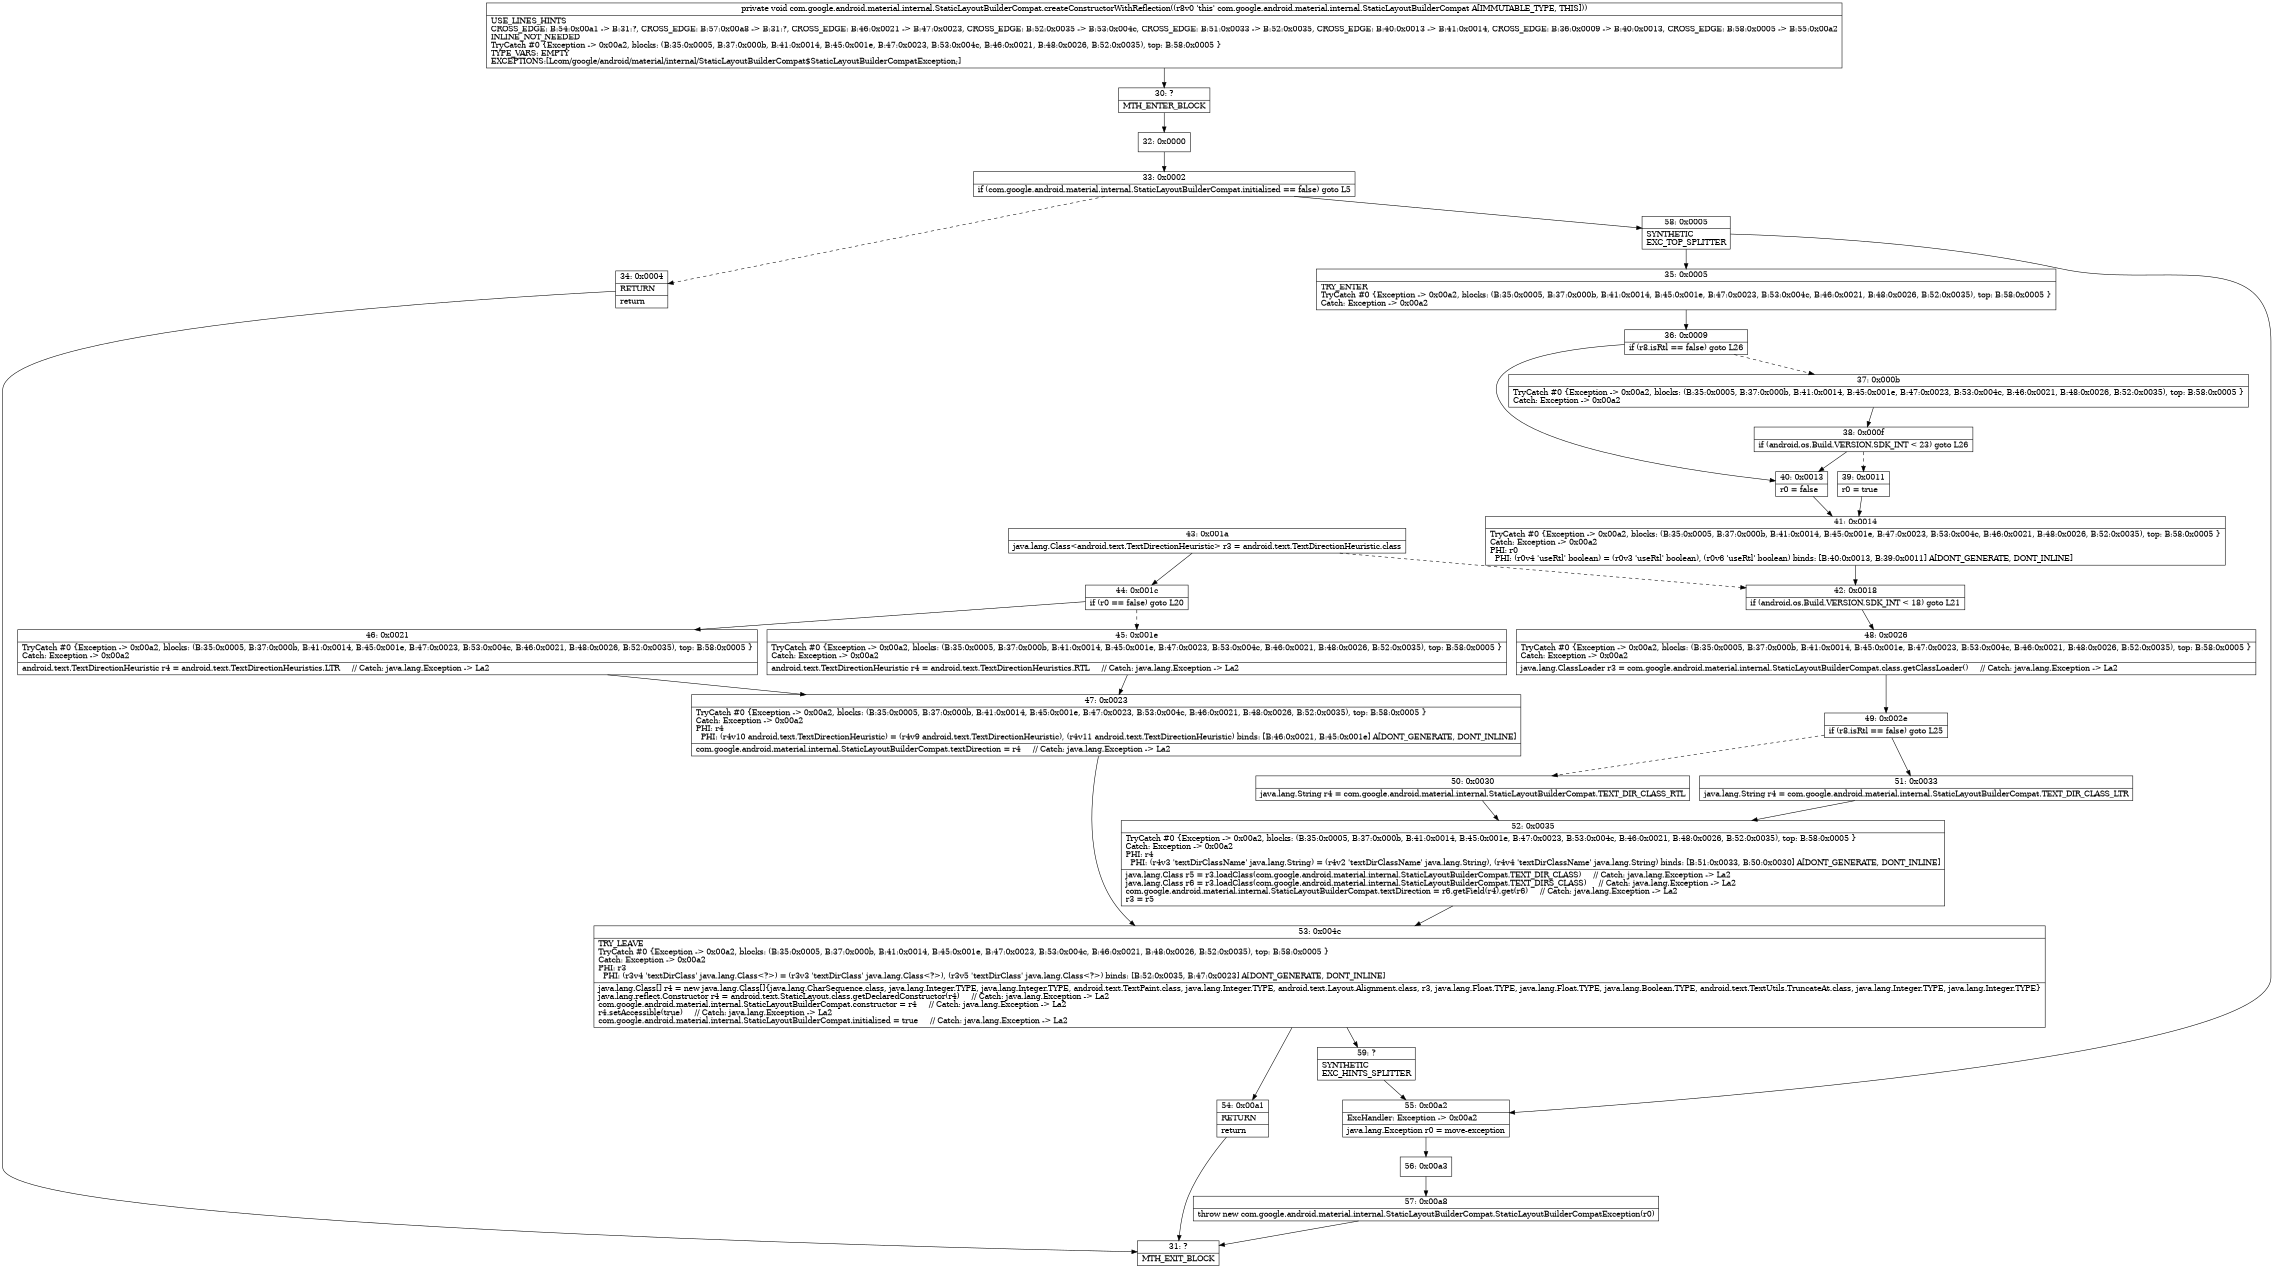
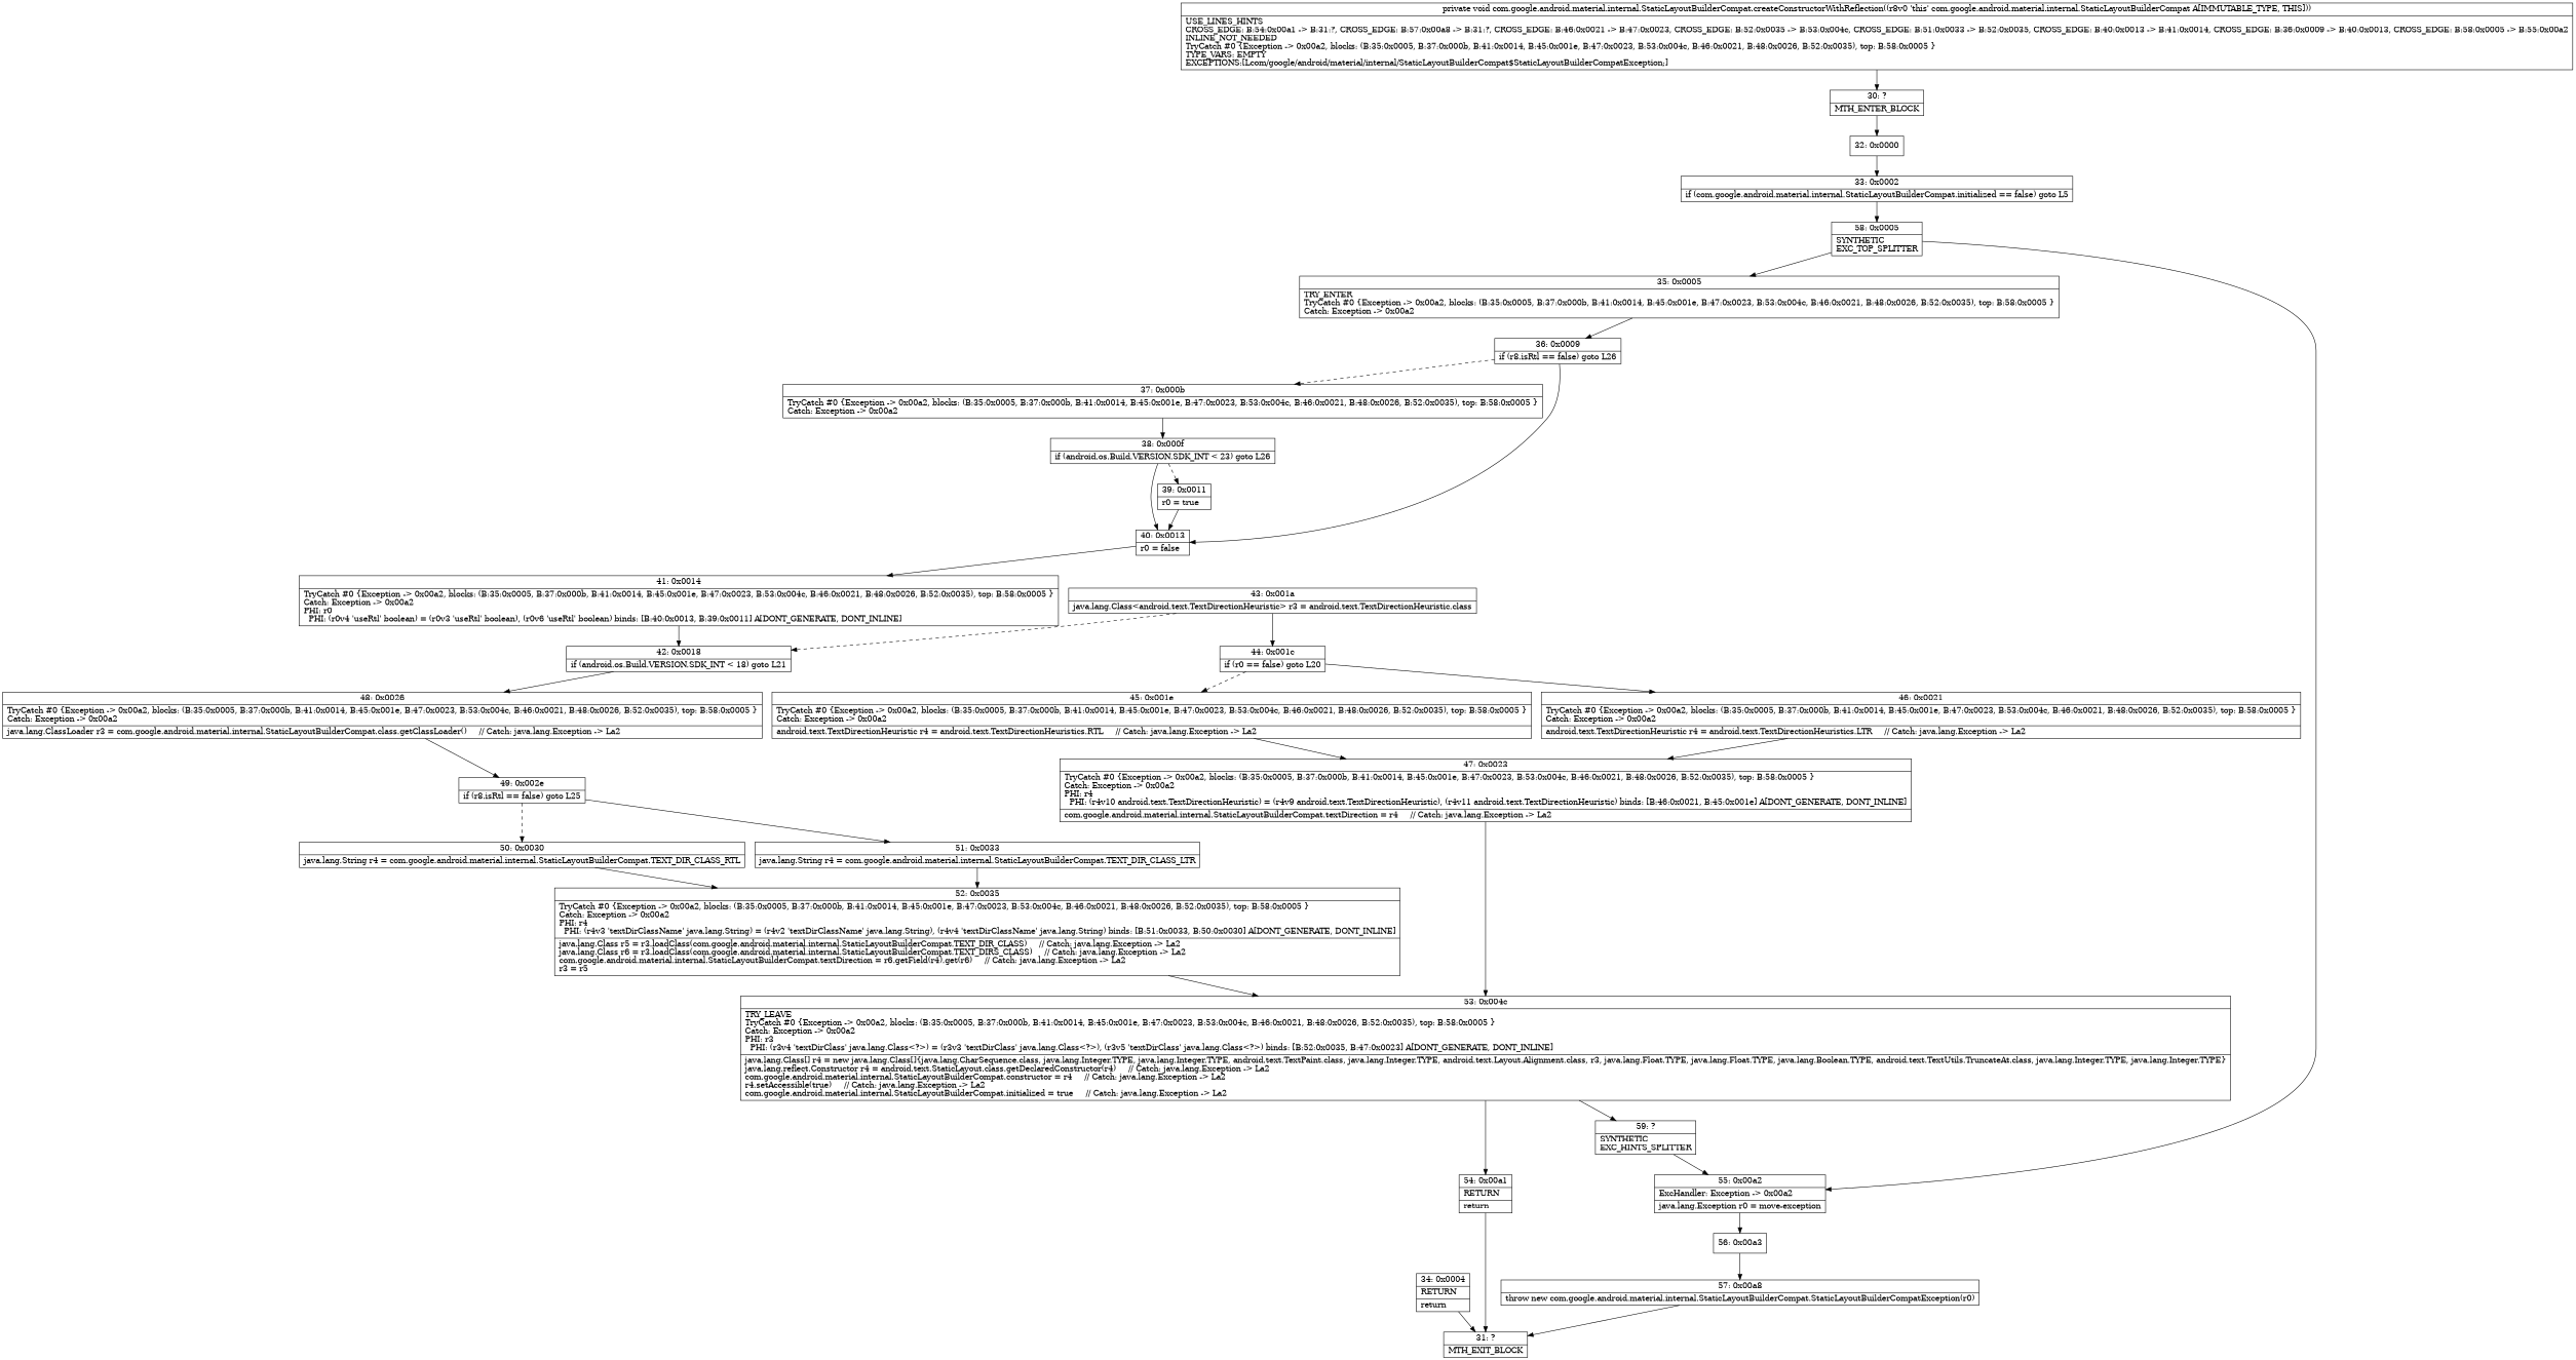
  digraph {
    node [shape=record]
    n1 [label="{30\:\ ?|MTH_ENTER_BLOCK\l}"]
    n2 [label="{32\:\ 0x0000}"]
    n3 [label="{33\:\ 0x0002|if (com.google.android.material.internal.StaticLayoutBuilderCompat.initialized == false) goto L5\l}"]
    n4 [label="{34\:\ 0x0004|RETURN\l|return\l}"]
    n5 [label="{58\:\ 0x0005|SYNTHETIC\lEXC_TOP_SPLITTER\l}"]
    n6 [label="{31\:\ ?|MTH_EXIT_BLOCK\l}"]
    n7 [label="{35\:\ 0x0005|TRY_ENTER\lTryCatch #0 \{Exception \-\> 0x00a2, blocks: (B:35:0x0005, B:37:0x000b, B:41:0x0014, B:45:0x001e, B:47:0x0023, B:53:0x004c, B:46:0x0021, B:48:0x0026, B:52:0x0035), top: B:58:0x0005 \}\lCatch: Exception \-\> 0x00a2\l}"]
    n8 [label="{55\:\ 0x00a2|ExcHandler: Exception \-\> 0x00a2\l|java.lang.Exception r0 = move\-exception\l}"]
    n9 [label="{36\:\ 0x0009|if (r8.isRtl == false) goto L26\l}"]
    n10 [label="{56\:\ 0x00a3}"]
    n11 [label="{37\:\ 0x000b|TryCatch #0 \{Exception \-\> 0x00a2, blocks: (B:35:0x0005, B:37:0x000b, B:41:0x0014, B:45:0x001e, B:47:0x0023, B:53:0x004c, B:46:0x0021, B:48:0x0026, B:52:0x0035), top: B:58:0x0005 \}\lCatch: Exception \-\> 0x00a2\l}"]
    n12 [label="{40\:\ 0x0013|r0 = false\l}"]
    n13 [label="{38\:\ 0x000f|if (android.os.Build.VERSION.SDK_INT \< 23) goto L26\l}"]
    n14 [label="{41\:\ 0x0014|TryCatch #0 \{Exception \-\> 0x00a2, blocks: (B:35:0x0005, B:37:0x000b, B:41:0x0014, B:45:0x001e, B:47:0x0023, B:53:0x004c, B:46:0x0021, B:48:0x0026, B:52:0x0035), top: B:58:0x0005 \}\lCatch: Exception \-\> 0x00a2\lPHI: r0 \l  PHI: (r0v4 'useRtl' boolean) = (r0v3 'useRtl' boolean), (r0v6 'useRtl' boolean) binds: [B:40:0x0013, B:39:0x0011] A[DONT_GENERATE, DONT_INLINE]\l}"]
    n15 [label="{39\:\ 0x0011|r0 = true\l}"]
    n16 [label="{42\:\ 0x0018|if (android.os.Build.VERSION.SDK_INT \< 18) goto L21\l}"]
    n17 [label="{48\:\ 0x0026|TryCatch #0 \{Exception \-\> 0x00a2, blocks: (B:35:0x0005, B:37:0x000b, B:41:0x0014, B:45:0x001e, B:47:0x0023, B:53:0x004c, B:46:0x0021, B:48:0x0026, B:52:0x0035), top: B:58:0x0005 \}\lCatch: Exception \-\> 0x00a2\l|java.lang.ClassLoader r3 = com.google.android.material.internal.StaticLayoutBuilderCompat.class.getClassLoader()     \/\/ Catch: java.lang.Exception \-\> La2\l}"]
    n18 [label="{43\:\ 0x001a|java.lang.Class\<android.text.TextDirectionHeuristic\> r3 = android.text.TextDirectionHeuristic.class\l}"]
    n19 [label="{44\:\ 0x001c|if (r0 == false) goto L20\l}"]
    n20 [label="{49\:\ 0x002e|if (r8.isRtl == false) goto L25\l}"]
    n21 [label="{45\:\ 0x001e|TryCatch #0 \{Exception \-\> 0x00a2, blocks: (B:35:0x0005, B:37:0x000b, B:41:0x0014, B:45:0x001e, B:47:0x0023, B:53:0x004c, B:46:0x0021, B:48:0x0026, B:52:0x0035), top: B:58:0x0005 \}\lCatch: Exception \-\> 0x00a2\l|android.text.TextDirectionHeuristic r4 = android.text.TextDirectionHeuristics.RTL     \/\/ Catch: java.lang.Exception \-\> La2\l}"]
    n22 [label="{46\:\ 0x0021|TryCatch #0 \{Exception \-\> 0x00a2, blocks: (B:35:0x0005, B:37:0x000b, B:41:0x0014, B:45:0x001e, B:47:0x0023, B:53:0x004c, B:46:0x0021, B:48:0x0026, B:52:0x0035), top: B:58:0x0005 \}\lCatch: Exception \-\> 0x00a2\l|android.text.TextDirectionHeuristic r4 = android.text.TextDirectionHeuristics.LTR     \/\/ Catch: java.lang.Exception \-\> La2\l}"]
    n23 [label="{47\:\ 0x0023|TryCatch #0 \{Exception \-\> 0x00a2, blocks: (B:35:0x0005, B:37:0x000b, B:41:0x0014, B:45:0x001e, B:47:0x0023, B:53:0x004c, B:46:0x0021, B:48:0x0026, B:52:0x0035), top: B:58:0x0005 \}\lCatch: Exception \-\> 0x00a2\lPHI: r4 \l  PHI: (r4v10 android.text.TextDirectionHeuristic) = (r4v9 android.text.TextDirectionHeuristic), (r4v11 android.text.TextDirectionHeuristic) binds: [B:46:0x0021, B:45:0x001e] A[DONT_GENERATE, DONT_INLINE]\l|com.google.android.material.internal.StaticLayoutBuilderCompat.textDirection = r4     \/\/ Catch: java.lang.Exception \-\> La2\l}"]
    n24 [label="{53\:\ 0x004c|TRY_LEAVE\lTryCatch #0 \{Exception \-\> 0x00a2, blocks: (B:35:0x0005, B:37:0x000b, B:41:0x0014, B:45:0x001e, B:47:0x0023, B:53:0x004c, B:46:0x0021, B:48:0x0026, B:52:0x0035), top: B:58:0x0005 \}\lCatch: Exception \-\> 0x00a2\lPHI: r3 \l  PHI: (r3v4 'textDirClass' java.lang.Class\<?\>) = (r3v3 'textDirClass' java.lang.Class\<?\>), (r3v5 'textDirClass' java.lang.Class\<?\>) binds: [B:52:0x0035, B:47:0x0023] A[DONT_GENERATE, DONT_INLINE]\l|java.lang.Class[] r4 = new java.lang.Class[]\{java.lang.CharSequence.class, java.lang.Integer.TYPE, java.lang.Integer.TYPE, android.text.TextPaint.class, java.lang.Integer.TYPE, android.text.Layout.Alignment.class, r3, java.lang.Float.TYPE, java.lang.Float.TYPE, java.lang.Boolean.TYPE, android.text.TextUtils.TruncateAt.class, java.lang.Integer.TYPE, java.lang.Integer.TYPE\}\ljava.lang.reflect.Constructor r4 = android.text.StaticLayout.class.getDeclaredConstructor(r4)     \/\/ Catch: java.lang.Exception \-\> La2\lcom.google.android.material.internal.StaticLayoutBuilderCompat.constructor = r4     \/\/ Catch: java.lang.Exception \-\> La2\lr4.setAccessible(true)     \/\/ Catch: java.lang.Exception \-\> La2\lcom.google.android.material.internal.StaticLayoutBuilderCompat.initialized = true     \/\/ Catch: java.lang.Exception \-\> La2\l}"]
    n25 [label="{54\:\ 0x00a1|RETURN\l|return\l}"]
    n26 [label="{59\:\ ?|SYNTHETIC\lEXC_HINTS_SPLITTER\l}"]
    n27 [label="{50\:\ 0x0030|java.lang.String r4 = com.google.android.material.internal.StaticLayoutBuilderCompat.TEXT_DIR_CLASS_RTL\l}"]
    n28 [label="{51\:\ 0x0033|java.lang.String r4 = com.google.android.material.internal.StaticLayoutBuilderCompat.TEXT_DIR_CLASS_LTR\l}"]
    n29 [label="{52\:\ 0x0035|TryCatch #0 \{Exception \-\> 0x00a2, blocks: (B:35:0x0005, B:37:0x000b, B:41:0x0014, B:45:0x001e, B:47:0x0023, B:53:0x004c, B:46:0x0021, B:48:0x0026, B:52:0x0035), top: B:58:0x0005 \}\lCatch: Exception \-\> 0x00a2\lPHI: r4 \l  PHI: (r4v3 'textDirClassName' java.lang.String) = (r4v2 'textDirClassName' java.lang.String), (r4v4 'textDirClassName' java.lang.String) binds: [B:51:0x0033, B:50:0x0030] A[DONT_GENERATE, DONT_INLINE]\l|java.lang.Class r5 = r3.loadClass(com.google.android.material.internal.StaticLayoutBuilderCompat.TEXT_DIR_CLASS)     \/\/ Catch: java.lang.Exception \-\> La2\ljava.lang.Class r6 = r3.loadClass(com.google.android.material.internal.StaticLayoutBuilderCompat.TEXT_DIRS_CLASS)     \/\/ Catch: java.lang.Exception \-\> La2\lcom.google.android.material.internal.StaticLayoutBuilderCompat.textDirection = r6.getField(r4).get(r6)     \/\/ Catch: java.lang.Exception \-\> La2\lr3 = r5\l}"]
    n30 [label="{57\:\ 0x00a8|throw new com.google.android.material.internal.StaticLayoutBuilderCompat.StaticLayoutBuilderCompatException(r0)\l}"]
    n31 [label="{private void com.google.android.material.internal.StaticLayoutBuilderCompat.createConstructorWithReflection((r8v0 'this' com.google.android.material.internal.StaticLayoutBuilderCompat A[IMMUTABLE_TYPE, THIS]))  | USE_LINES_HINTS\lCROSS_EDGE: B:54:0x00a1 \-\> B:31:?, CROSS_EDGE: B:57:0x00a8 \-\> B:31:?, CROSS_EDGE: B:46:0x0021 \-\> B:47:0x0023, CROSS_EDGE: B:52:0x0035 \-\> B:53:0x004c, CROSS_EDGE: B:51:0x0033 \-\> B:52:0x0035, CROSS_EDGE: B:40:0x0013 \-\> B:41:0x0014, CROSS_EDGE: B:36:0x0009 \-\> B:40:0x0013, CROSS_EDGE: B:58:0x0005 \-\> B:55:0x00a2\lINLINE_NOT_NEEDED\lTryCatch #0 \{Exception \-\> 0x00a2, blocks: (B:35:0x0005, B:37:0x000b, B:41:0x0014, B:45:0x001e, B:47:0x0023, B:53:0x004c, B:46:0x0021, B:48:0x0026, B:52:0x0035), top: B:58:0x0005 \}\lTYPE_VARS: EMPTY\lEXCEPTIONS:[Lcom\/google\/android\/material\/internal\/StaticLayoutBuilderCompat$StaticLayoutBuilderCompatException;]\l}"]
    n1 -> n2
    n2 -> n3
-   n3 -> n4 [style=dashed]
    n3 -> n5
    n4 -> n6
    n5 -> n7
    n5 -> n8
    n7 -> n9
    n8 -> n10
    n9 -> n11 [style=dashed]
    n9 -> n12
    n10 -> n30
    n11 -> n13
    n12 -> n14
    n13 -> n12
    n13 -> n15 [style=dashed]
    n14 -> n16
-   n15 -> n14
+   n15 -> n12
    n16 -> n17
    n17 -> n20
    n18 -> n16 [style=dashed]
    n18 -> n19
    n19 -> n21 [style=dashed]
    n19 -> n22
    n20 -> n27 [style=dashed]
    n20 -> n28
    n21 -> n23
    n22 -> n23
    n23 -> n24
    n24 -> n25
    n24 -> n26
    n25 -> n6
    n26 -> n8
    n27 -> n29
    n28 -> n29
    n29 -> n24
    n30 -> n6
    n31 -> n1
  }
